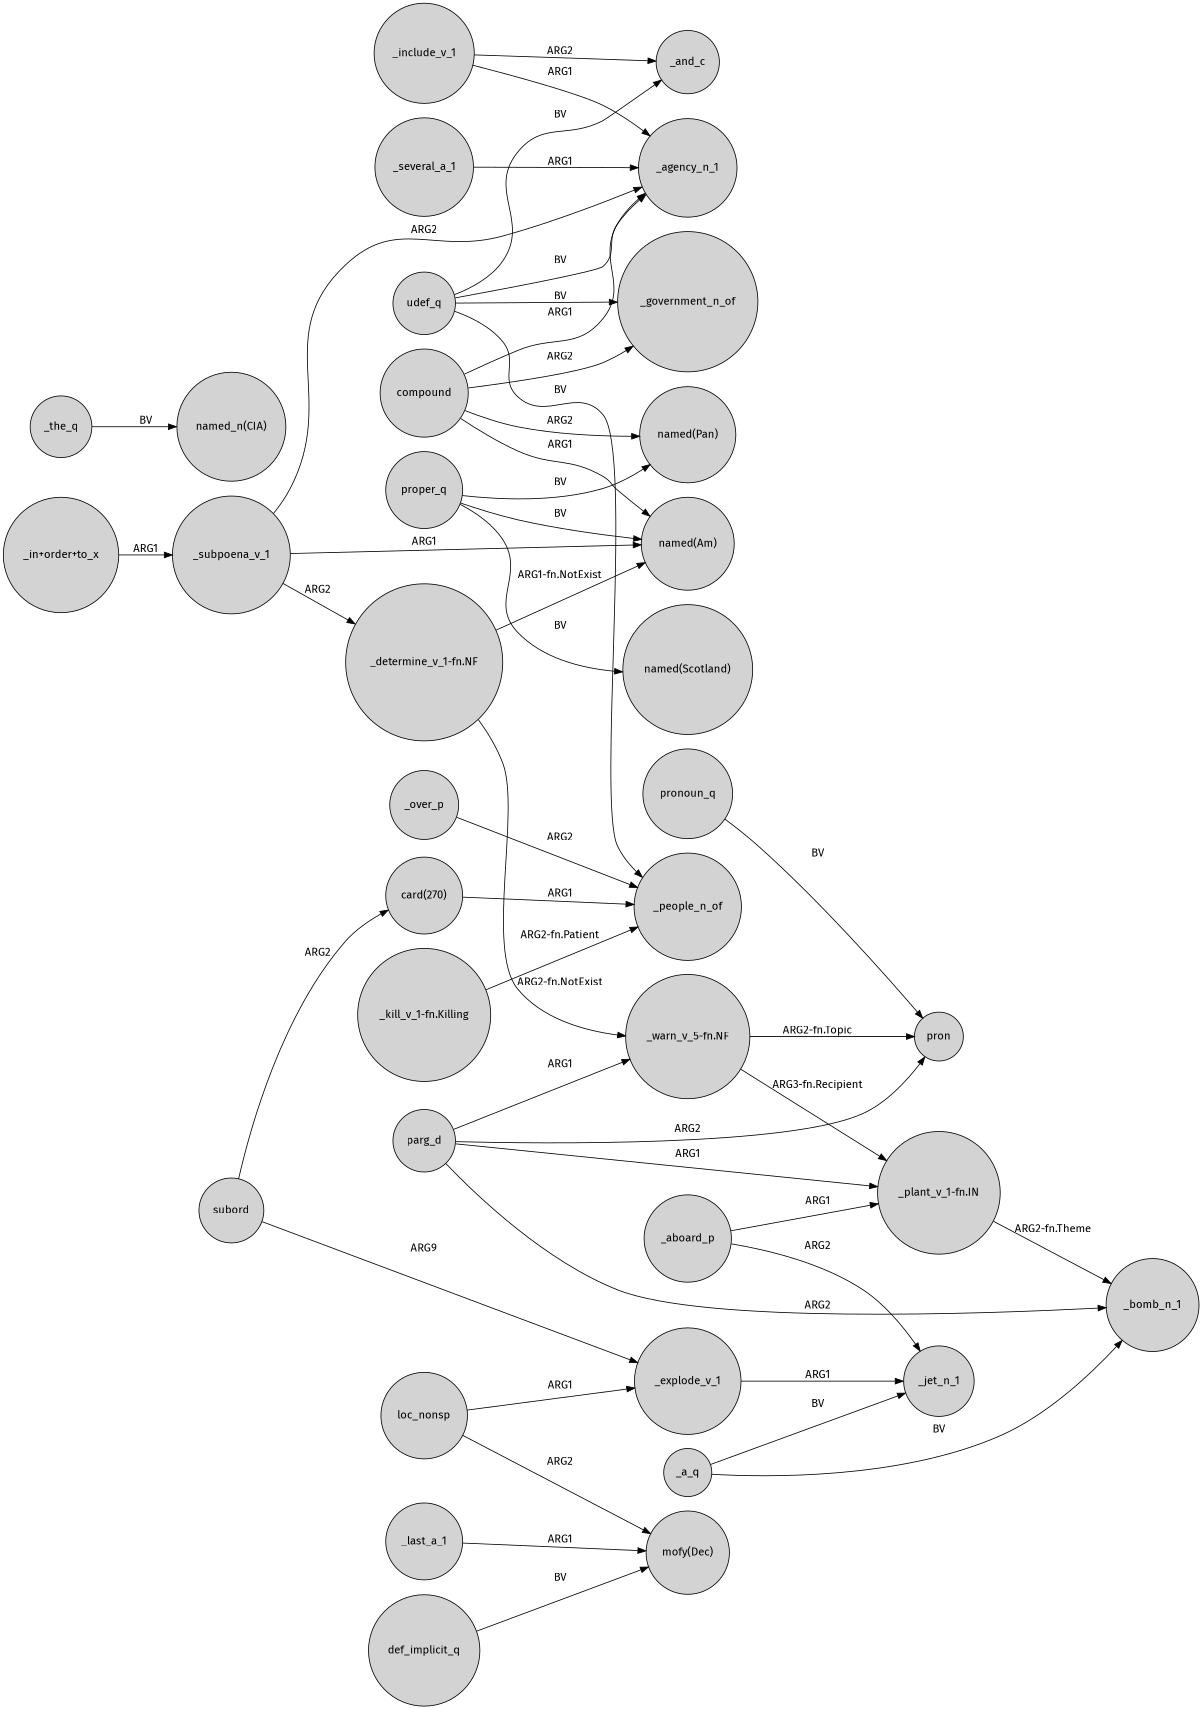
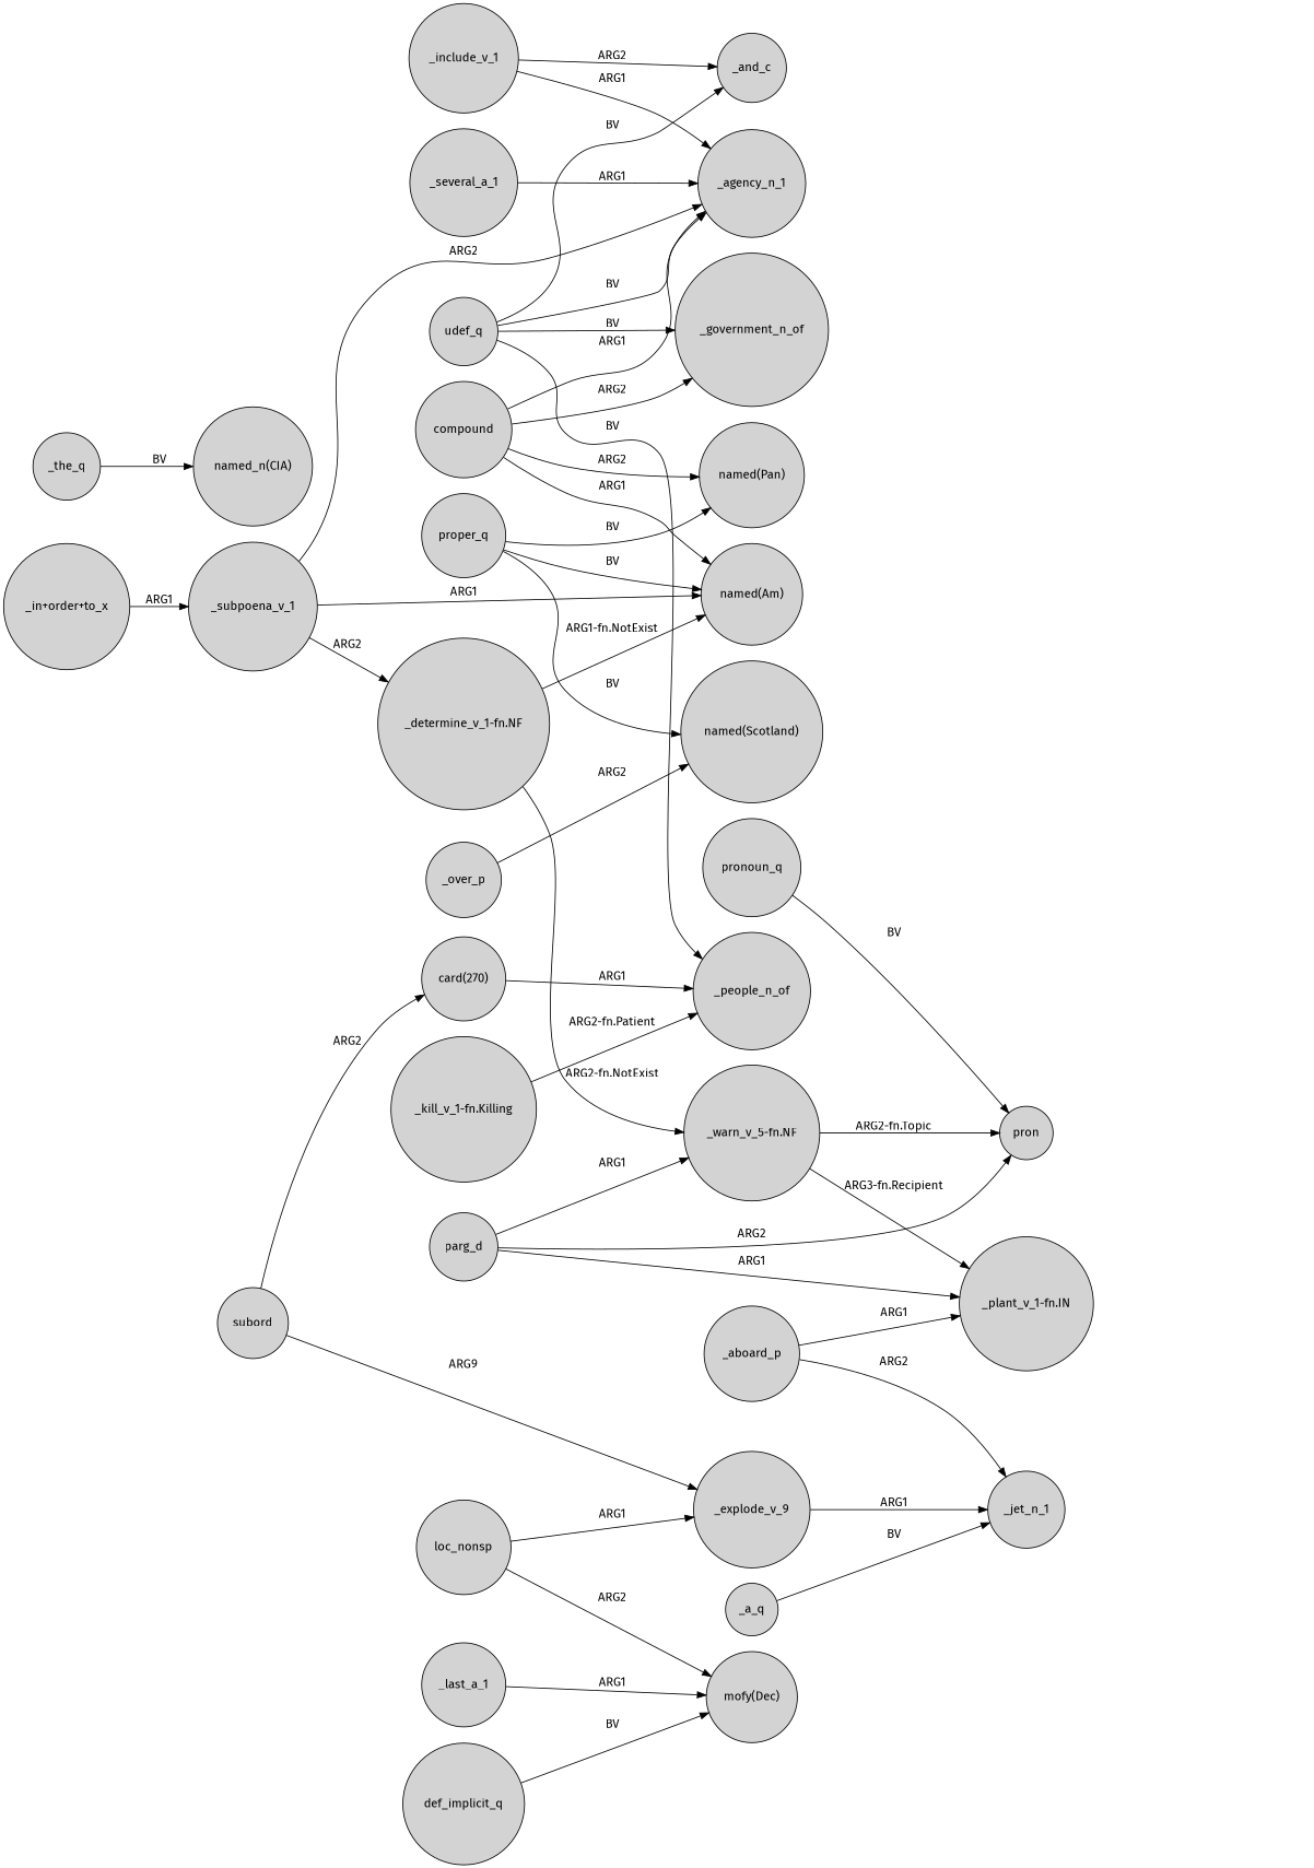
  digraph {
    fontname="Fira Sans"
    rankdir=LR
    node [fontname="Fira Sans" shape=circle style=filled]
    edge [fontname="Fira Sans"]
    _include_v_1
    _and_c
    _agency_n_1
    proper_q
    "named(Am)"
    "named(Pan)"
    "named(Scotland)"
    n8 [label="_warn_v_5-fn.NF"]
    parg_d
    "_plant_v_1-fn.IN"
    pron
-   _bomb_n_1
    compound
    _government_n_of
    _aboard_p
    _jet_n_1
    udef_q
    _people_n_of
    def_implicit_q
    "mofy(Dec)"
    "_determine_v_1-fn.NF"
    _last_a_1
    _the_q
    "named_n(CIA)"
    "_in+order+to_x"
    _subpoena_v_1
    _over_p
-   _explode_v_1
+   _explode_v_1 [label=_explode_v_9]
    _a_q
    _several_a_1
    loc_nonsp
    pronoun_q
    subord
    "card(270)"
    "_kill_v_1-fn.Killing"
    _include_v_1 -> _and_c [label=ARG2]
    _include_v_1 -> _agency_n_1 [label=ARG1]
    proper_q -> "named(Am)" [label=BV]
    proper_q -> "named(Pan)" [label=BV]
    proper_q -> "named(Scotland)" [label=BV]
    n8 -> "_plant_v_1-fn.IN" [label="ARG3-fn.Recipient"]
    n8 -> pron [label="ARG2-fn.Topic"]
    parg_d -> n8 [label=ARG1]
    parg_d -> "_plant_v_1-fn.IN" [label=ARG1]
    parg_d -> pron [label=ARG2]
-   parg_d -> _bomb_n_1 [label=ARG2]
-   "_plant_v_1-fn.IN" -> _bomb_n_1 [label="ARG2-fn.Theme"]
    compound -> _agency_n_1 [label=ARG1]
    compound -> "named(Am)" [label=ARG1]
    compound -> "named(Pan)" [label=ARG2]
    compound -> _government_n_of [label=ARG2]
    _aboard_p -> "_plant_v_1-fn.IN" [label=ARG1]
    _aboard_p -> _jet_n_1 [label=ARG2]
    udef_q -> _and_c [label=BV]
    udef_q -> _agency_n_1 [label=BV]
    udef_q -> _government_n_of [label=BV]
    udef_q -> _people_n_of [label=BV]
    def_implicit_q -> "mofy(Dec)" [label=BV]
    "_determine_v_1-fn.NF" -> "named(Am)" [label="ARG1-fn.NotExist"]
    "_determine_v_1-fn.NF" -> n8 [label="ARG2-fn.NotExist"]
    _last_a_1 -> "mofy(Dec)" [label=ARG1]
    _the_q -> "named_n(CIA)" [label=BV]
    "_in+order+to_x" -> _subpoena_v_1 [label=ARG1]
    _subpoena_v_1 -> _agency_n_1 [label=ARG2]
    _subpoena_v_1 -> "named(Am)" [label=ARG1]
    _subpoena_v_1 -> "_determine_v_1-fn.NF" [label=ARG2]
-   _over_p -> _people_n_of [label=ARG2]
+   _over_p -> "named(Scotland)" [label=ARG2]
    _explode_v_1 -> _jet_n_1 [label=ARG1]
-   _a_q -> _bomb_n_1 [label=BV]
    _a_q -> _jet_n_1 [label=BV]
    _several_a_1 -> _agency_n_1 [label=ARG1]
    loc_nonsp -> "mofy(Dec)" [label=ARG2]
    loc_nonsp -> _explode_v_1 [label=ARG1]
    pronoun_q -> pron [label=BV]
    subord -> _explode_v_1 [label=ARG9]
    subord -> "card(270)" [label=ARG2]
    "card(270)" -> _people_n_of [label=ARG1]
    "_kill_v_1-fn.Killing" -> _people_n_of [label="ARG2-fn.Patient"]
  }
